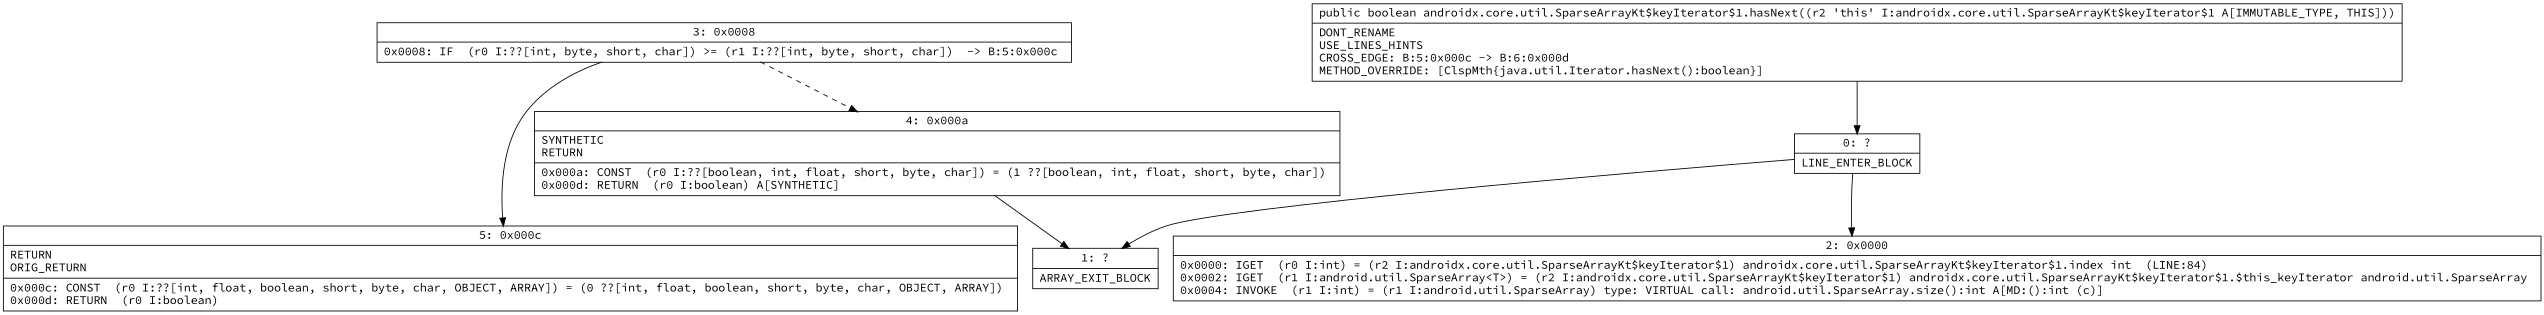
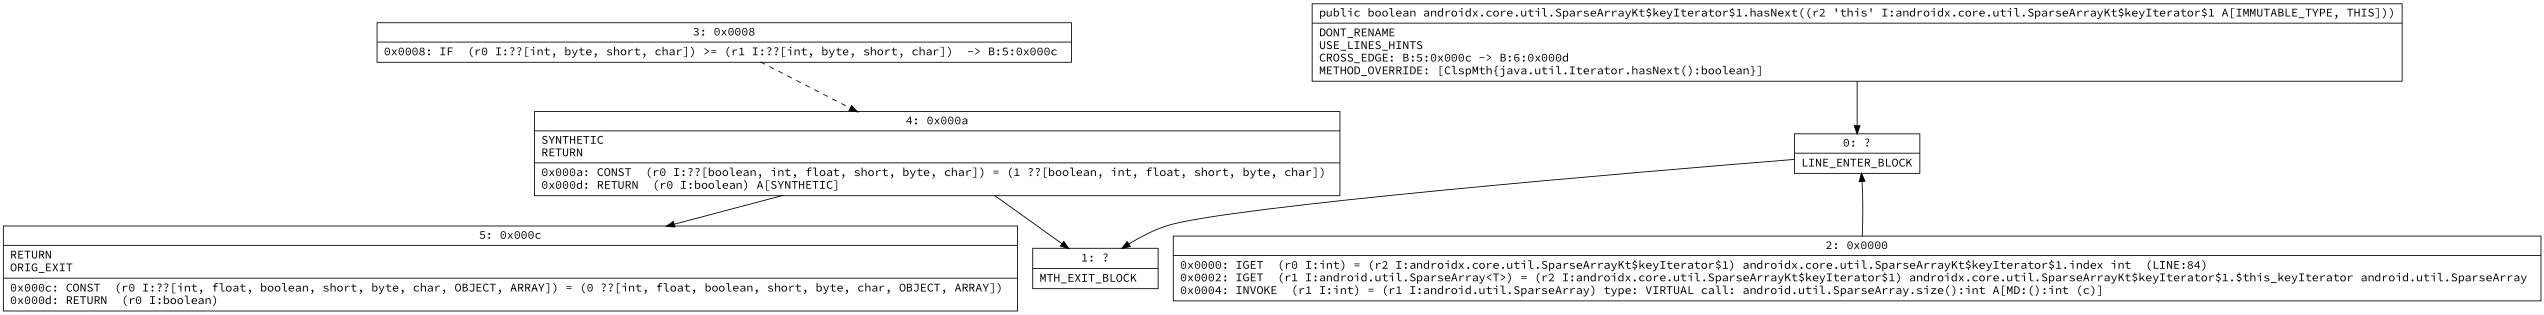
  digraph {
    fontname="Source Code Pro"
    node [fontname="Source Code Pro" shape=record]
    edge [fontname="Source Code Pro"]
    n1 [label="{0\:\ ?|LINE_ENTER_BLOCK\l}"]
    n2 [label="{2\:\ 0x0000|0x0000: IGET  (r0 I:int) = (r2 I:androidx.core.util.SparseArrayKt$keyIterator$1) androidx.core.util.SparseArrayKt$keyIterator$1.index int  (LINE:84)\l0x0002: IGET  (r1 I:android.util.SparseArray\<T\>) = (r2 I:androidx.core.util.SparseArrayKt$keyIterator$1) androidx.core.util.SparseArrayKt$keyIterator$1.$this_keyIterator android.util.SparseArray \l0x0004: INVOKE  (r1 I:int) = (r1 I:android.util.SparseArray) type: VIRTUAL call: android.util.SparseArray.size():int A[MD:():int (c)]\l}"]
-   n3 [label="{1\:\ ?|ARRAY_EXIT_BLOCK\l}"]
+   n3 [label="{1\:\ ?|MTH_EXIT_BLOCK\l}"]
    n4 [label="{3\:\ 0x0008|0x0008: IF  (r0 I:??[int, byte, short, char]) \>= (r1 I:??[int, byte, short, char])  \-\> B:5:0x000c \l}"]
    n5 [label="{4\:\ 0x000a|SYNTHETIC\lRETURN\l|0x000a: CONST  (r0 I:??[boolean, int, float, short, byte, char]) = (1 ??[boolean, int, float, short, byte, char]) \l0x000d: RETURN  (r0 I:boolean) A[SYNTHETIC]\l}"]
-   n6 [label="{5\:\ 0x000c|RETURN\lORIG_RETURN\l|0x000c: CONST  (r0 I:??[int, float, boolean, short, byte, char, OBJECT, ARRAY]) = (0 ??[int, float, boolean, short, byte, char, OBJECT, ARRAY]) \l0x000d: RETURN  (r0 I:boolean) \l}"]
+   n6 [label="{5\:\ 0x000c|RETURN\lORIG_EXIT\l|0x000c: CONST  (r0 I:??[int, float, boolean, short, byte, char, OBJECT, ARRAY]) = (0 ??[int, float, boolean, short, byte, char, OBJECT, ARRAY]) \l0x000d: RETURN  (r0 I:boolean) \l}"]
    n7 [label="{public boolean androidx.core.util.SparseArrayKt$keyIterator$1.hasNext((r2 'this' I:androidx.core.util.SparseArrayKt$keyIterator$1 A[IMMUTABLE_TYPE, THIS]))  | DONT_RENAME\lUSE_LINES_HINTS\lCROSS_EDGE: B:5:0x000c \-\> B:6:0x000d\lMETHOD_OVERRIDE: [ClspMth\{java.util.Iterator.hasNext():boolean\}]\l}"]
-   n1 -> n2
+   n2 -> n1
    n1 -> n3
    n4 -> n5 [style=dashed]
-   n4 -> n6
+   n5 -> n6
    n5 -> n3
    n7 -> n1
  }
